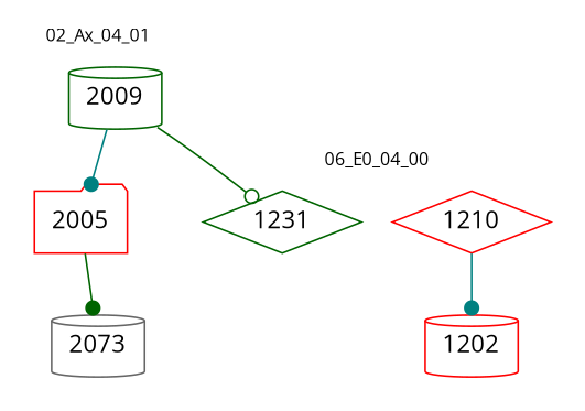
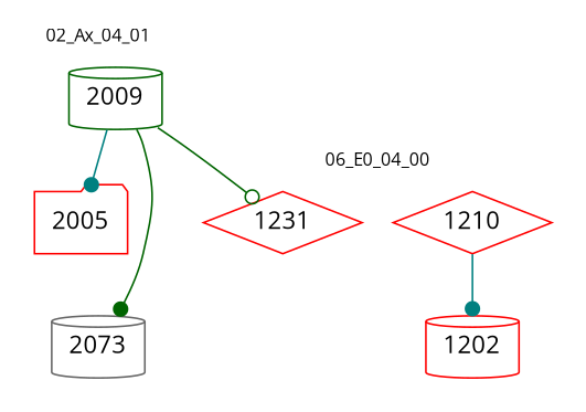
  digraph {
    fontname="Open Sans"
    node [color=red fontname="Open Sans" shape=cylinder]
    edge [arrowhead=dot color=teal fontname="Open Sans"]
    n1 [color=darkgreen label=2009]
    n2 [label=2005 shape=folder]
    n3 [color=gray40 label=2073]
    n4 [label=1210 shape=diamond]
    n5 [label=1202]
-   n6 [color=darkgreen label=1231 shape=diamond]
+   n6 [label=1231 shape=diamond]
    subgraph cluster_1 {
      color=white
      fontsize=10
      label="02_Ax_04_01"
      n1
      n2
      n3
    }
    subgraph cluster_2 {
      color=white
      fontsize=10
      label="06_E0_04_00"
      n4
      n5
      n6
    }
    n1 -> n2
    n1 -> n6 [arrowhead=odot color=darkgreen]
-   n2 -> n3 [color=darkgreen]
+   n1 -> n3 [color=darkgreen]
    n4 -> n5
  }
